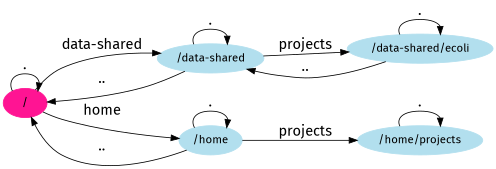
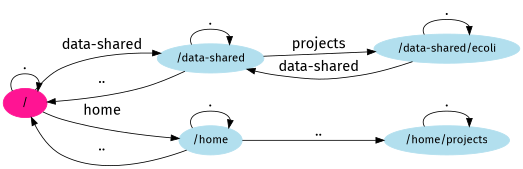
  digraph {
    fontname="Fira Sans"
    rankdir=LR
    node [color=lightblue2 fontname="Fira Sans" style=filled]
    edge [fontname="Fira Sans" fontsize=18]
    "/" [color=deeppink rank=source]
    "/data-shared"
    "/home"
    "/data-shared/ecoli"
    "/home/projects"
    "/" -> "/" [label="."]
    "/" -> "/data-shared" [label="data-shared"]
    "/" -> "/home" [label=home]
    "/data-shared" -> "/" [label=".."]
    "/data-shared" -> "/data-shared" [label="."]
    "/data-shared" -> "/data-shared/ecoli" [label=projects]
    "/home" -> "/" [label=".."]
    "/home" -> "/home" [label="."]
-   "/home" -> "/home/projects" [label=projects]
-   "/data-shared/ecoli" -> "/data-shared" [label=".."]
+   "/home" -> "/home/projects" [label=".."]
+   "/data-shared/ecoli" -> "/data-shared" [label="data-shared"]
    "/data-shared/ecoli" -> "/data-shared/ecoli" [label="."]
    "/home/projects" -> "/home/projects" [label="."]
  }
